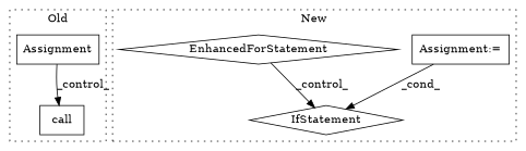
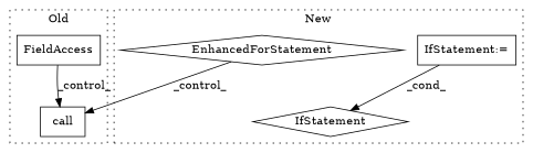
  digraph {
    node [shape=box]
    n1 [a=32 l="5,1" label=call s="948,957"]
-   n2 [a=22 l=4 label=Assignment s=953]
+   n2 [a=22 l=4 label=FieldAccess s=953]
    n3 [a=70 l="57,2" label=EnhancedForStatement s="3689,3791" shape=diamond]
    n4 [a=25 l=3 label=IfStatement s=3968 shape=diamond]
-   n5 [a=7 l="61,2" label="Assignment:=" s="3803,3895"]
+   n5 [a=7 l="61,2" label="IfStatement:=" s="3803,3895"]
    subgraph cluster_1 {
      label=Old
      style=dotted
      n1
      n2
    }
    subgraph cluster_2 {
      label=New
      style=dotted
      n3
      n4
      n5
    }
    n2 -> n1 [label=_control_]
-   n3 -> n4 [label=_control_]
+   n3 -> n1 [label=_control_]
    n5 -> n4 [label=_cond_]
  }
